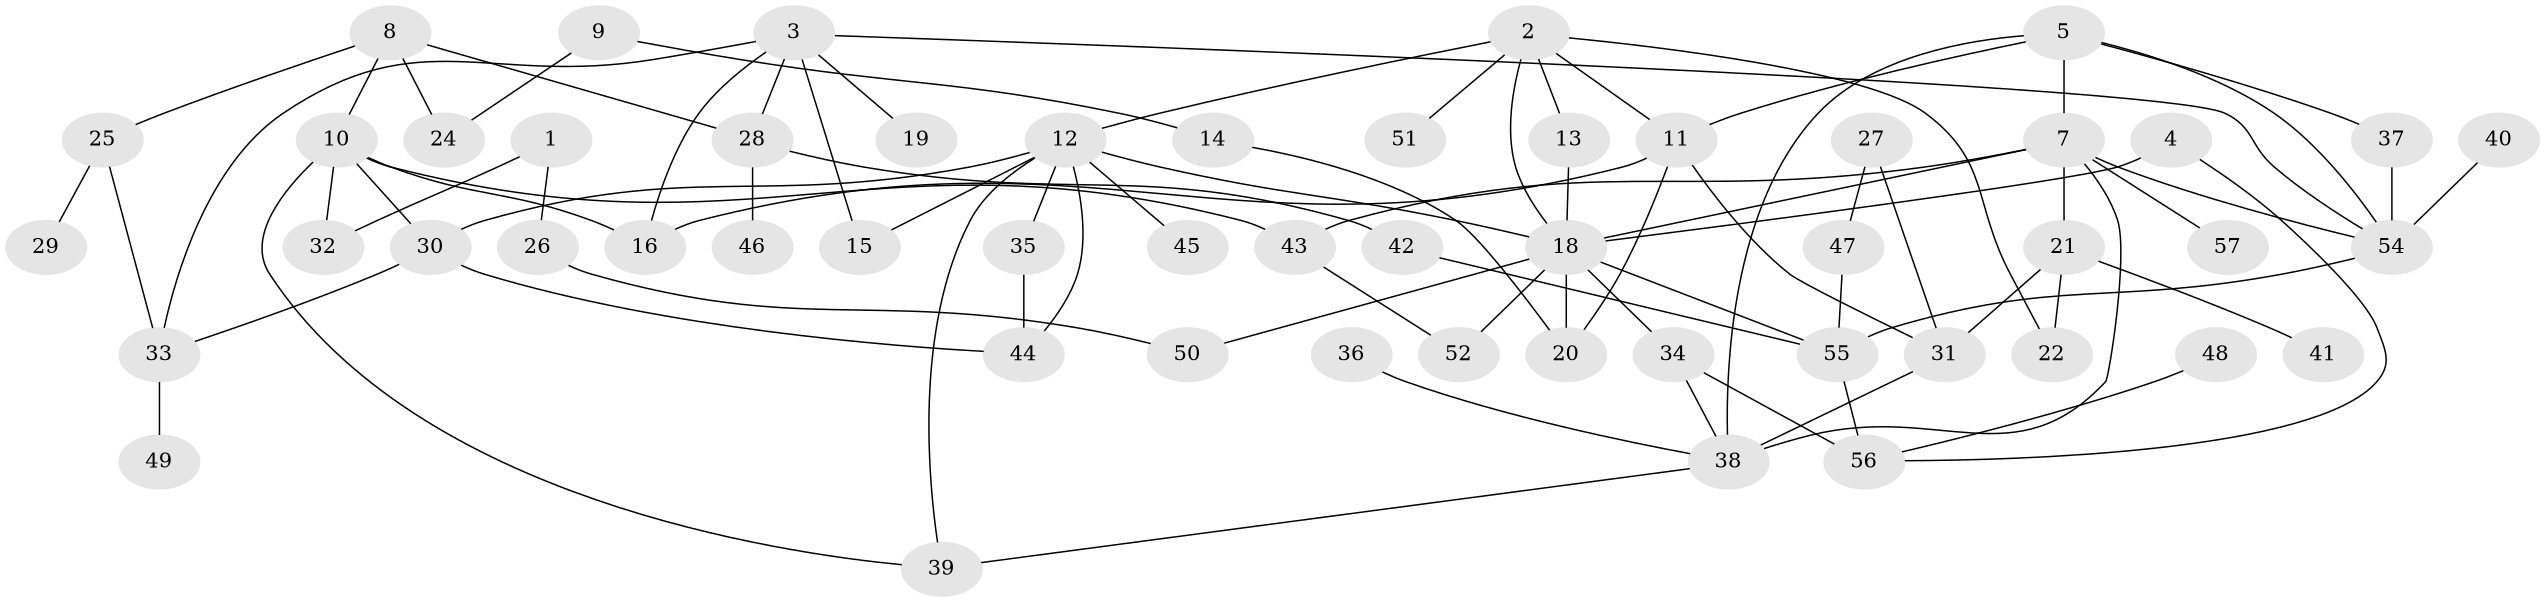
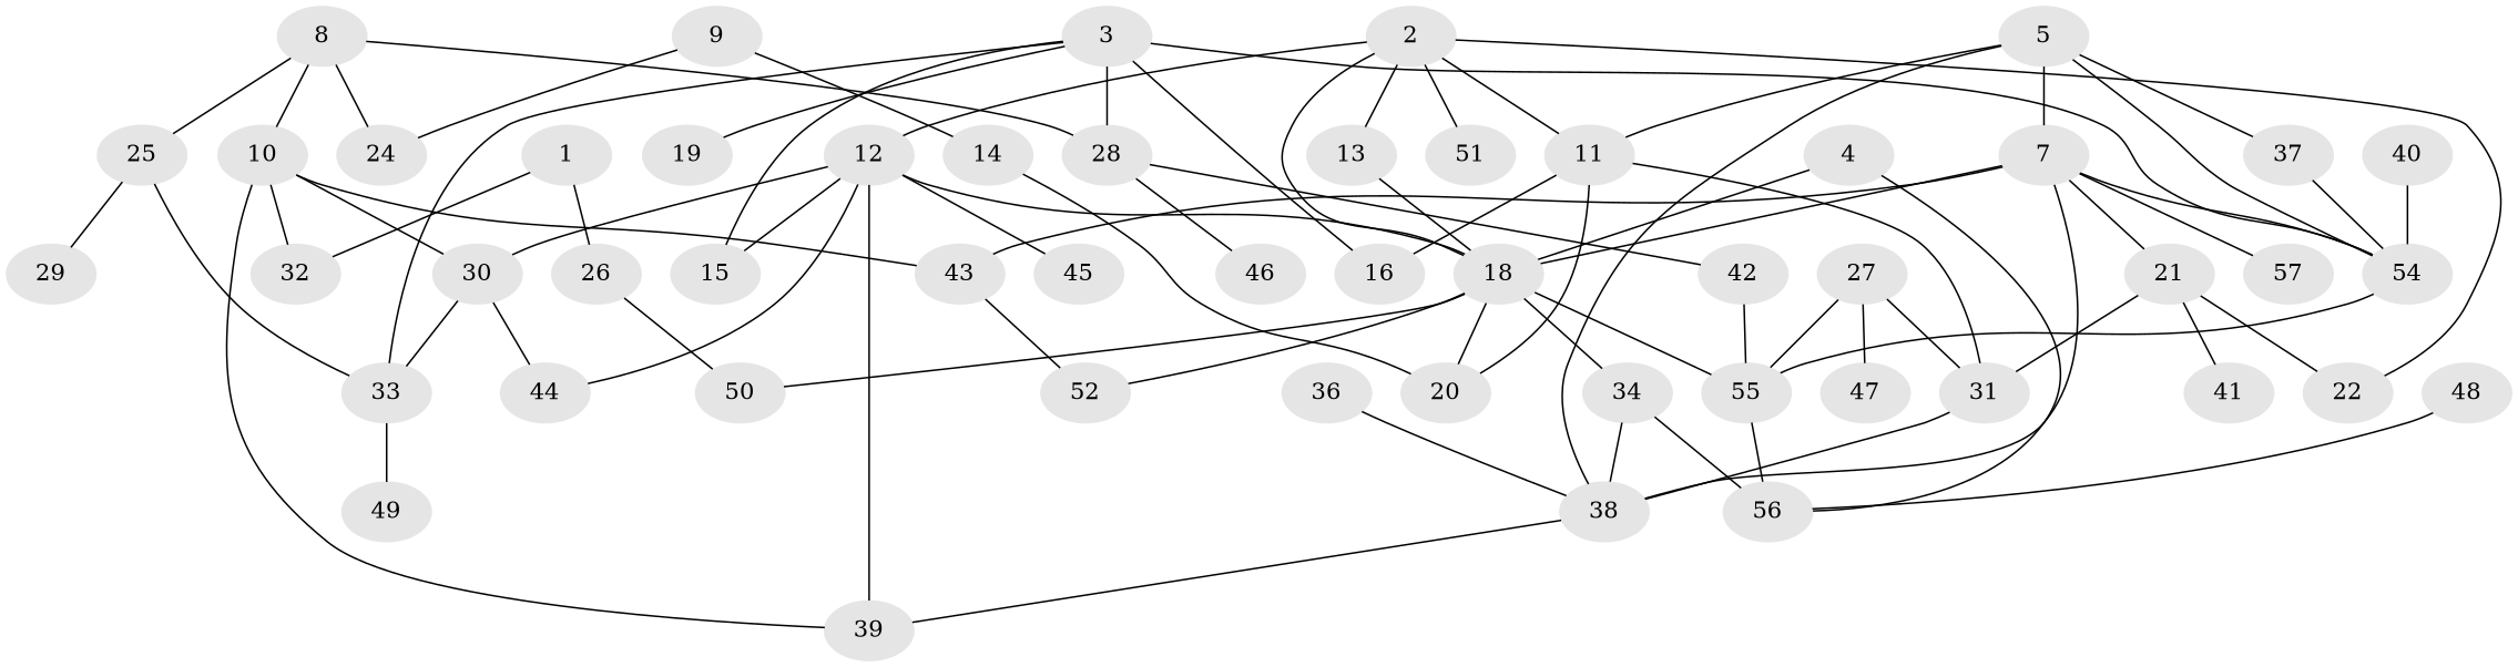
  graph {
    node [color=gray90 style=filled]
    edge [weight=1.0]
    1
    26
    32
    50
    2
    11
    12
    13
    18
    22
    51
    16
    20
    31
    15
    39
    30
-   35
    44
    45
    34
    52
    55
    3
    19
    28
    33
    54
    42
    46
    49
    4
    56
    5
    7
    37
    38
    21
    43
    57
    41
    8
    10
    24
    25
    29
    9
    14
    27
    47
    36
    40
    48
    1 -- 26
    1 -- 32
    26 -- 50
    2 -- 11
    2 -- 12
    2 -- 13
    2 -- 18
    2 -- 22
    2 -- 51
    11 -- 16
    11 -- 20
    11 -- 31
    12 -- 18
    12 -- 15
    12 -- 39
    12 -- 30
-   12 -- 35
    12 -- 44
    12 -- 45
    13 -- 18
    18 -- 50
    18 -- 20
    18 -- 34
    18 -- 52
    18 -- 55
    31 -- 38
    30 -- 44
    30 -- 33
-   35 -- 44
    34 -- 56
    34 -- 38
    55 -- 56
    3 -- 16
    3 -- 15
    3 -- 19
    3 -- 28
    3 -- 33
    3 -- 54
    28 -- 42
    28 -- 46
    33 -- 49
    54 -- 55
    42 -- 55
    4 -- 18
    4 -- 56
    5 -- 11
    5 -- 54
    5 -- 7
    5 -- 37
    5 -- 38
    7 -- 18
    7 -- 54
    7 -- 38
    7 -- 21
    7 -- 43
    7 -- 57
    37 -- 54
    38 -- 39
    21 -- 22
    21 -- 31
    21 -- 41
    43 -- 52
    8 -- 28
    8 -- 10
    8 -- 24
    8 -- 25
    10 -- 32
-   10 -- 16
    10 -- 39
    10 -- 30
    10 -- 43
    25 -- 33
    25 -- 29
    9 -- 24
    9 -- 14
    14 -- 20
    27 -- 31
-   47 -- 55
+   27 -- 55
    27 -- 47
    36 -- 38
    40 -- 54
    48 -- 56
  }
